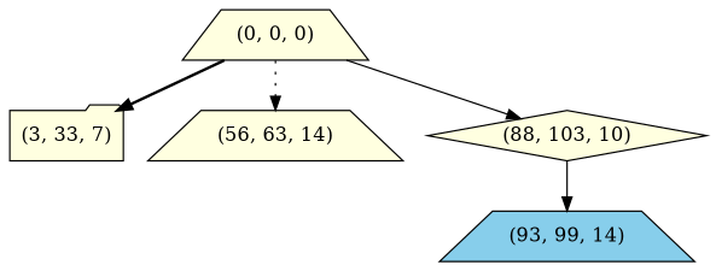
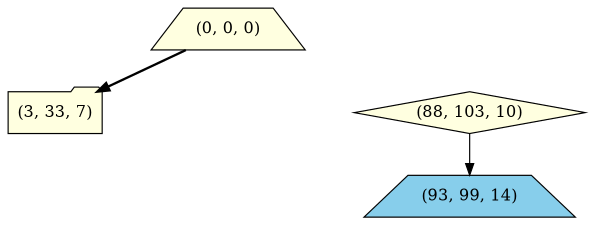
  digraph {
    node [fillcolor=lightyellow shape=trapezium style=filled]
    edge [style=solid]
    n1 [label="(3, 33, 7)" shape=folder]
    "(0, 0, 0)"
-   "(56, 63, 14)"
    "(88, 103, 10)" [shape=diamond]
    "(93, 99, 14)" [fillcolor=skyblue]
    "(0, 0, 0)" -> n1 [style=bold]
-   "(0, 0, 0)" -> "(56, 63, 14)" [style=dotted]
-   "(0, 0, 0)" -> "(88, 103, 10)"
    "(88, 103, 10)" -> "(93, 99, 14)"
  }
